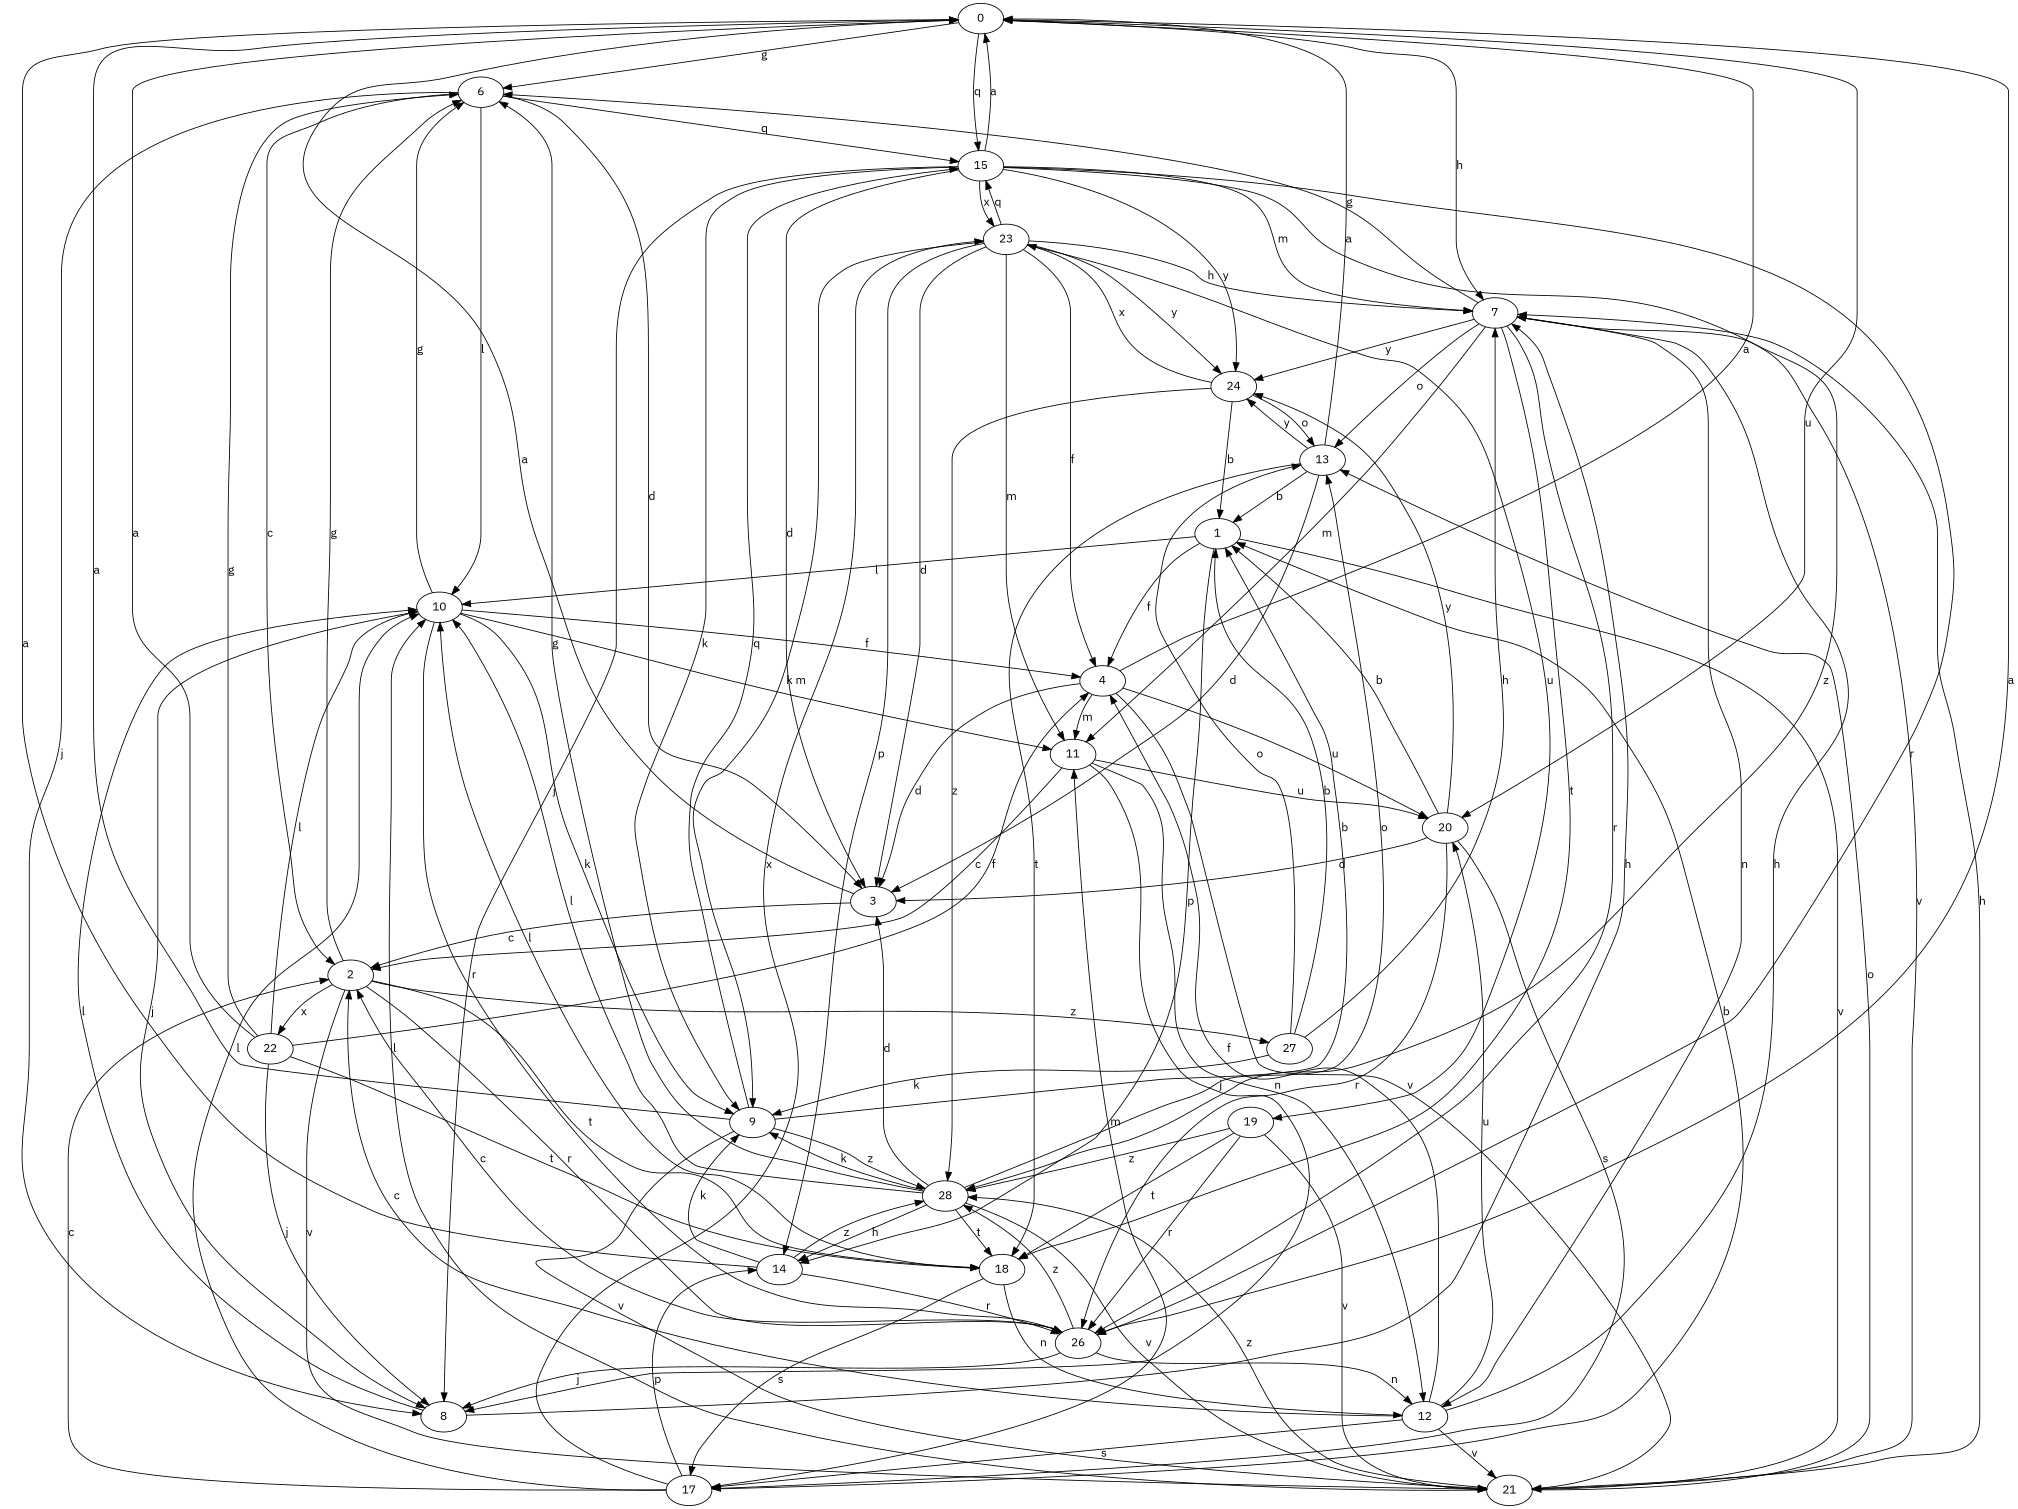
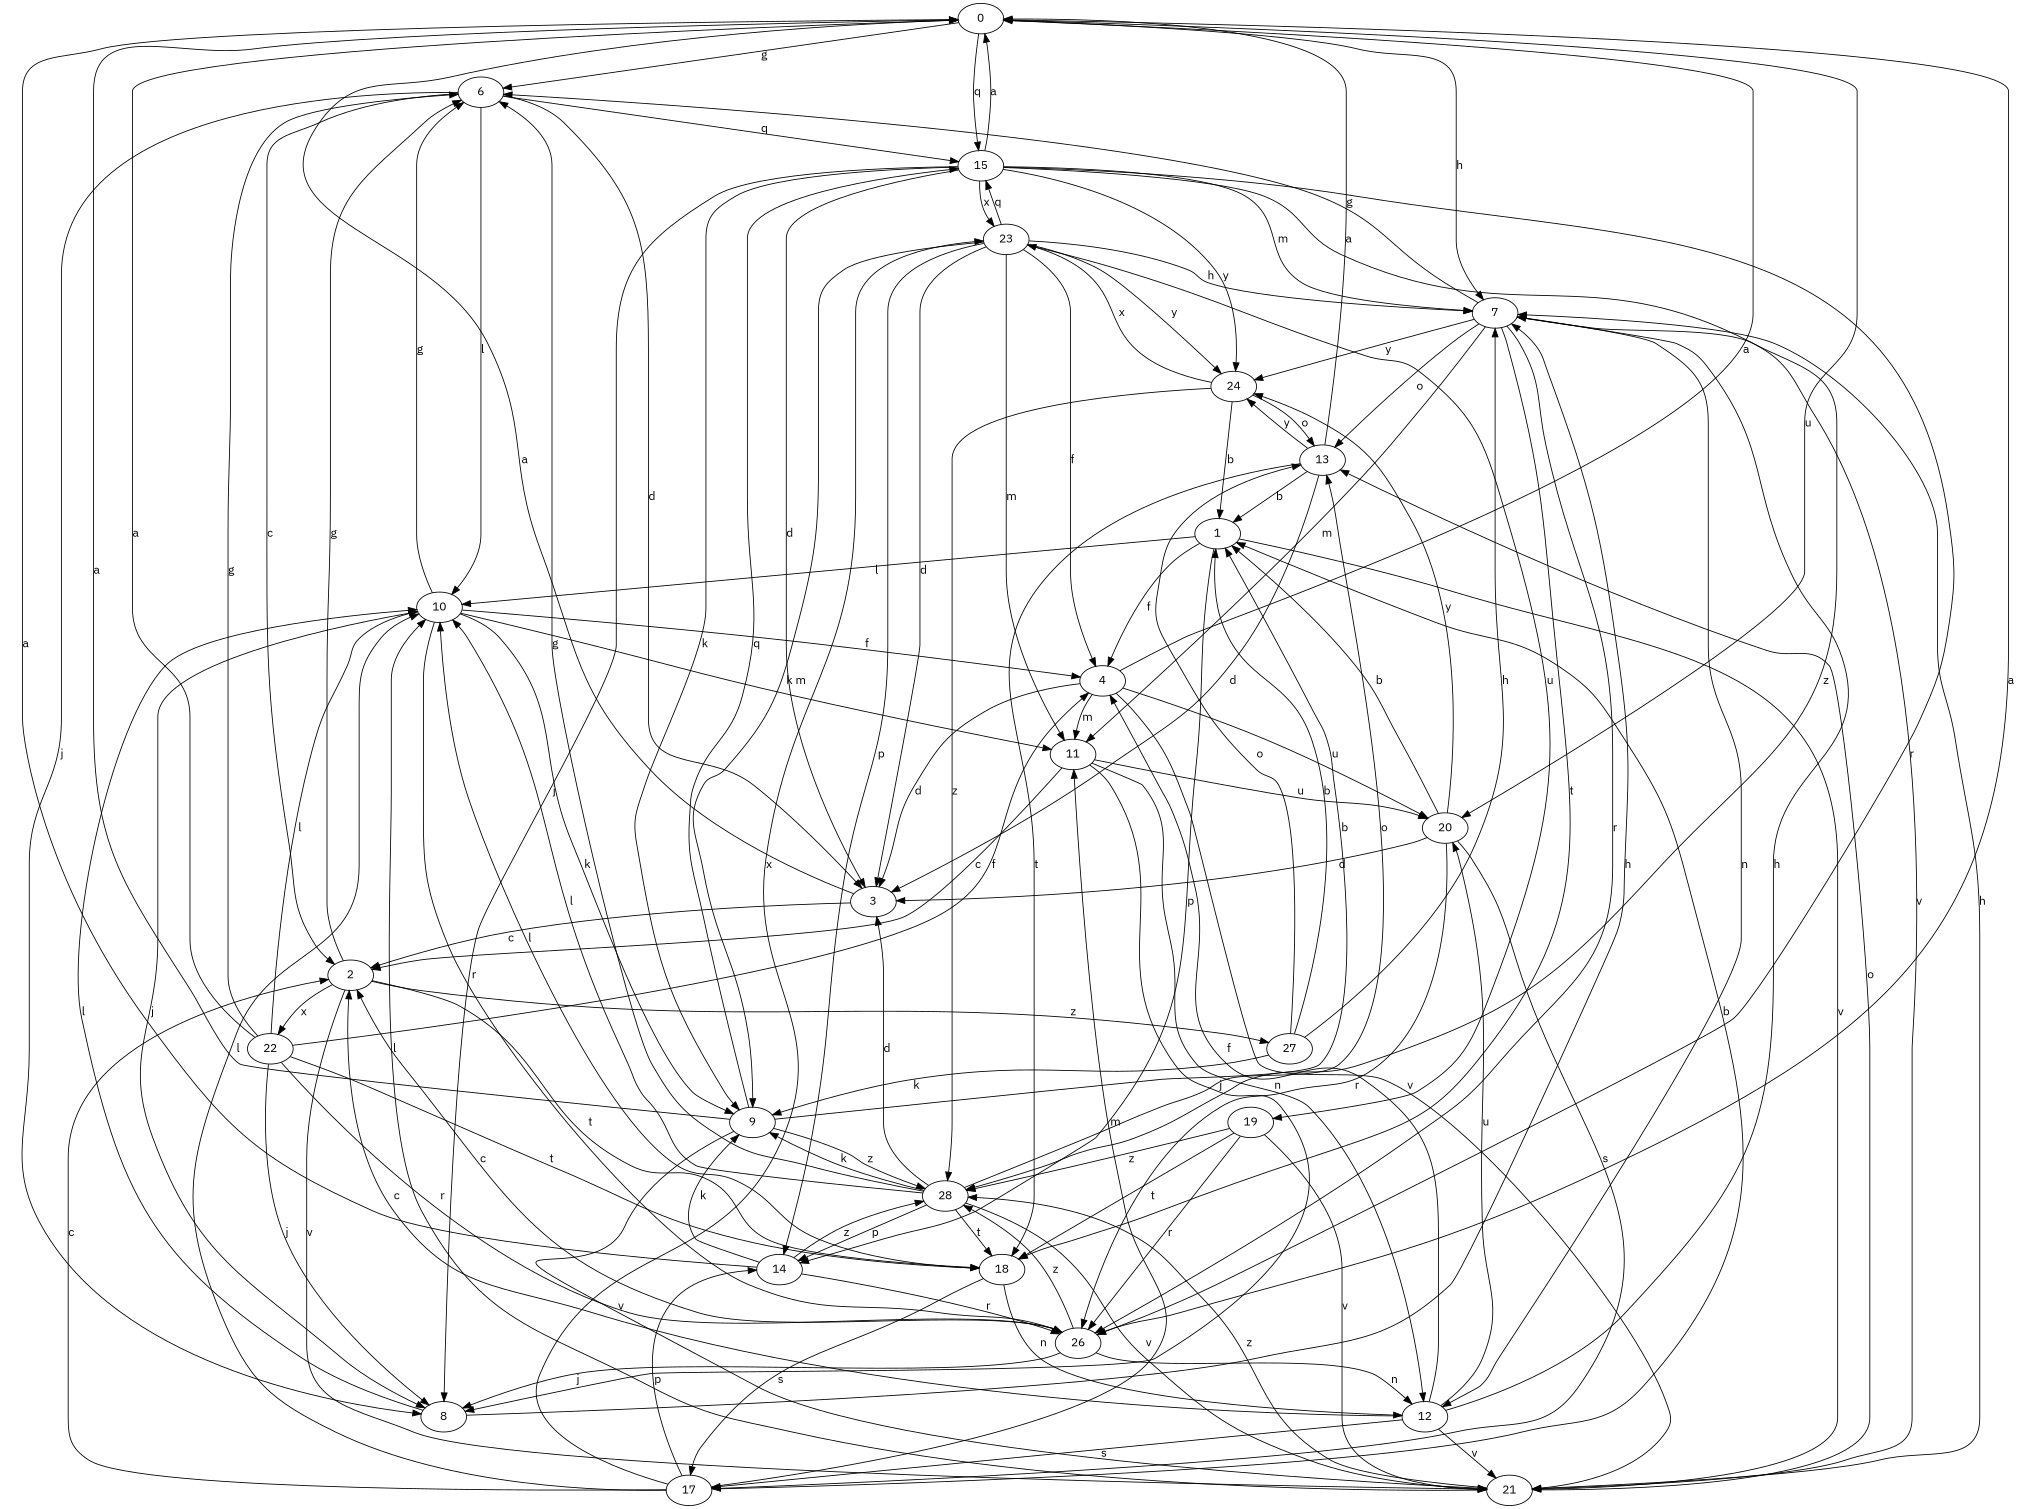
  strict digraph {
    fontname="IBM Plex Sans"
    node [fontname="IBM Plex Sans"]
    edge [fontname="IBM Plex Sans"]
    0
    6
    7
    15
    20
    10
    2
    3
    8
    21
    n11 [label=26]
    18
    11
    12
    13
    24
    9
    28
    23
    19
    1
    17
    4
    14
    22
    27
    0 -> 6 [label=g]
    0 -> 7 [label=h]
    0 -> 15 [label=q]
    0 -> 20 [label=u]
    6 -> 15 [label=q]
    6 -> 10 [label=l]
    6 -> 2 [label=c]
    6 -> 3 [label=d]
    6 -> 8 [label=j]
    7 -> 6 [label=g]
    7 -> 21 [label=v]
    7 -> n11 [label=r]
    7 -> 18 [label=t]
    7 -> 11 [label=m]
    7 -> 12 [label=n]
    7 -> 13 [label=o]
    7 -> 24 [label=y]
    15 -> 0 [label=a]
    15 -> 7 [label=m]
    15 -> 3 [label=d]
    15 -> 8 [label=j]
    15 -> n11 [label=r]
    15 -> 24 [label=y]
    15 -> 9 [label=k]
    15 -> 28 [label=z]
    15 -> 23 [label=x]
    20 -> 3 [label=d]
    20 -> n11 [label=r]
    20 -> 24 [label=y]
    20 -> 1 [label=b]
    20 -> 17 [label=s]
    10 -> 6 [label=g]
    10 -> 8 [label=j]
    10 -> n11 [label=r]
    10 -> 11 [label=m]
    10 -> 9 [label=k]
    10 -> 4 [label=f]
    2 -> 6 [label=g]
    2 -> 21 [label=v]
-   2 -> n11 [label=r]
+   22 -> n11 [label=r]
    2 -> 18 [label=t]
    2 -> 22 [label=x]
    2 -> 27 [label=z]
    3 -> 0 [label=a]
    3 -> 2 [label=c]
    8 -> 7 [label=h]
    8 -> 10 [label=l]
    21 -> 7 [label=h]
    21 -> 10 [label=l]
    21 -> 13 [label=o]
    21 -> 28 [label=z]
    n11 -> 0 [label=a]
    n11 -> 2 [label=c]
    n11 -> 8 [label=j]
    n11 -> 12 [label=n]
    n11 -> 28 [label=z]
    18 -> 10 [label=l]
    18 -> 12 [label=n]
    18 -> 17 [label=s]
    11 -> 20 [label=u]
    11 -> 2 [label=c]
    11 -> 8 [label=j]
    11 -> 12 [label=n]
    12 -> 7 [label=h]
    12 -> 20 [label=u]
    12 -> 2 [label=c]
    12 -> 21 [label=v]
    12 -> 17 [label=s]
    12 -> 4 [label=f]
    13 -> 0 [label=a]
    13 -> 3 [label=d]
    13 -> 18 [label=t]
    13 -> 24 [label=y]
    13 -> 1 [label=b]
    24 -> 13 [label=o]
    24 -> 28 [label=z]
    24 -> 23 [label=x]
    24 -> 1 [label=b]
    9 -> 0 [label=a]
    9 -> 15 [label=q]
    9 -> 21 [label=v]
    9 -> 28 [label=z]
    9 -> 1 [label=b]
    28 -> 6 [label=g]
    28 -> 10 [label=l]
    28 -> 3 [label=d]
    28 -> 21 [label=v]
    28 -> 18 [label=t]
    28 -> 13 [label=o]
    28 -> 9 [label=k]
-   28 -> 14 [label=h]
+   28 -> 14 [label=p]
    23 -> 7 [label=h]
    23 -> 15 [label=q]
    23 -> 3 [label=d]
    23 -> 11 [label=m]
    23 -> 24 [label=y]
    23 -> 9 [label=k]
    23 -> 19 [label=u]
    23 -> 4 [label=f]
    23 -> 14 [label=p]
    19 -> 21 [label=v]
    19 -> n11 [label=r]
    19 -> 18 [label=t]
    19 -> 28 [label=z]
    1 -> 10 [label=l]
    1 -> 21 [label=v]
    1 -> 4 [label=f]
    1 -> 14 [label=p]
    17 -> 10 [label=l]
    17 -> 2 [label=c]
    17 -> 11 [label=m]
    17 -> 23 [label=x]
    17 -> 1 [label=b]
    17 -> 14 [label=p]
    4 -> 0 [label=a]
    4 -> 20 [label=u]
    4 -> 3 [label=d]
    4 -> 21 [label=v]
    4 -> 11 [label=m]
    14 -> 0 [label=a]
    14 -> n11 [label=r]
    14 -> 9 [label=k]
    14 -> 28 [label=z]
    22 -> 0 [label=a]
    22 -> 6 [label=g]
    22 -> 10 [label=l]
    22 -> 8 [label=j]
    22 -> 18 [label=t]
    22 -> 4 [label=f]
    27 -> 7 [label=h]
    27 -> 13 [label=o]
    27 -> 9 [label=k]
    27 -> 1 [label=b]
  }
